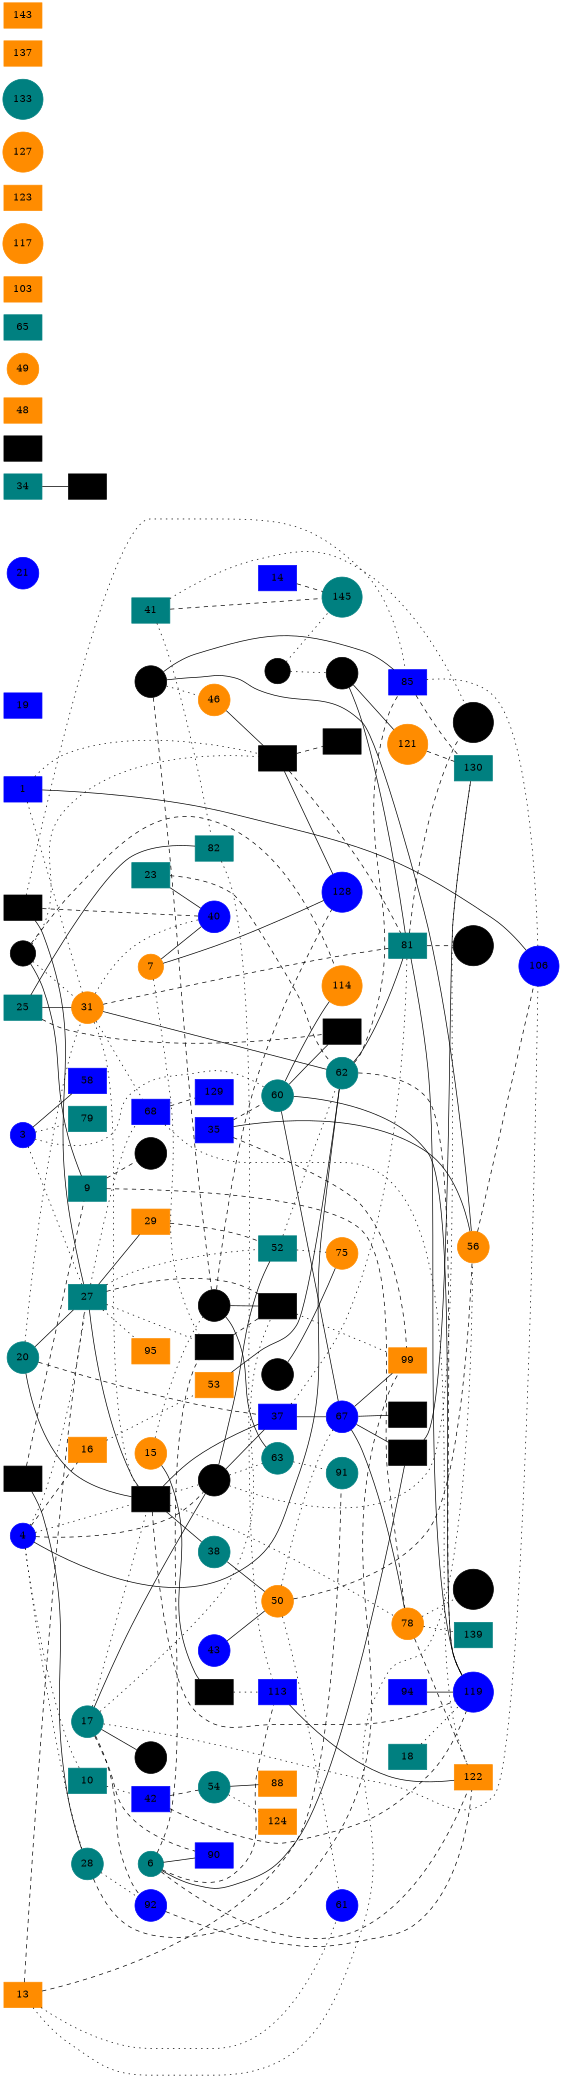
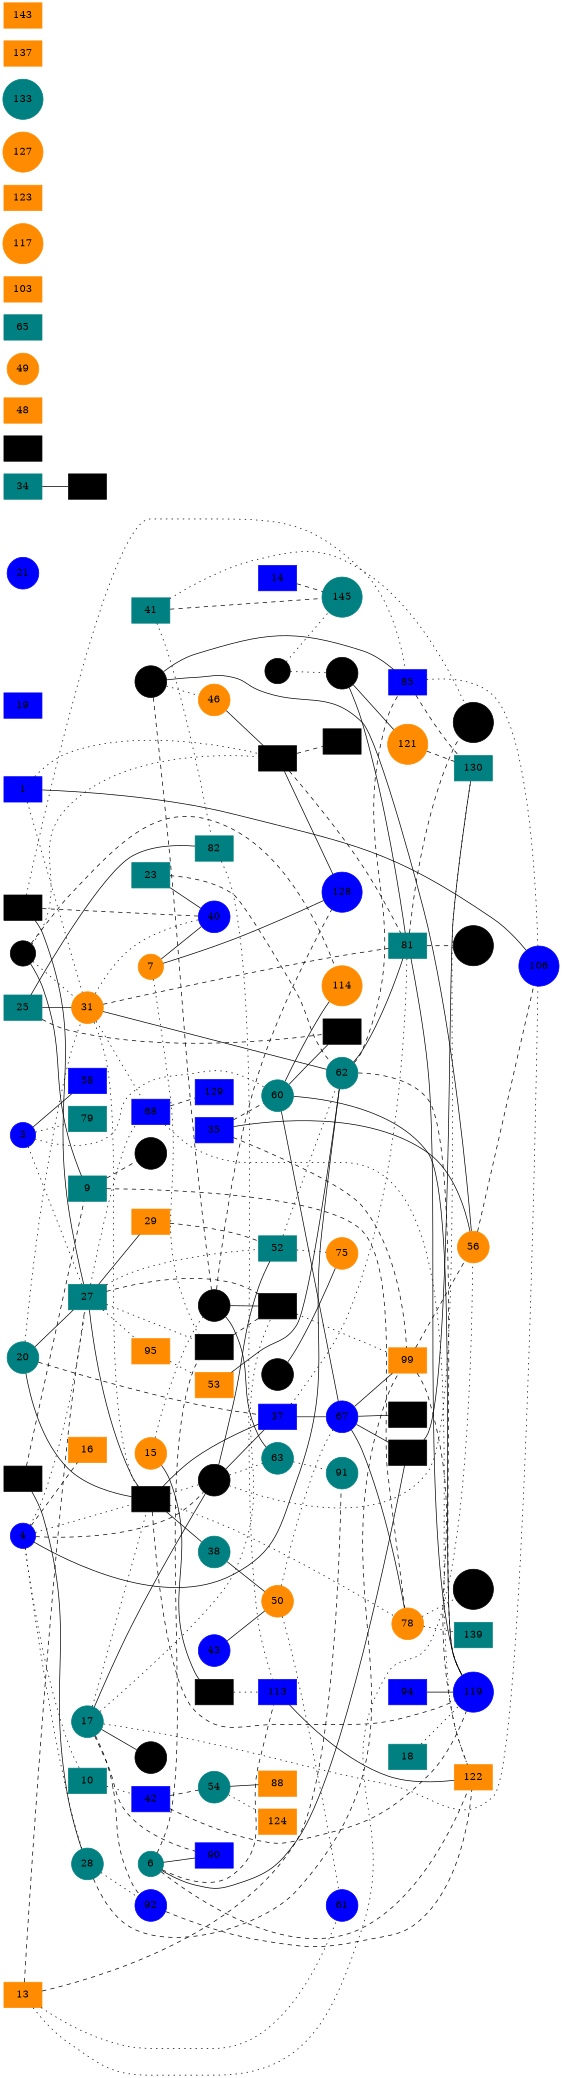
  graph {
    rankdir=LR
    node [color=darkorange shape=box style=filled]
    edge [style=dotted]
    31 [shape=circle super="+109"]
    32 [color=black super="+80"]
    62 [color=teal shape=circle super="+142"]
    40 [color=blue shape=circle super="+104"]
    81 [color=teal super="+108"]
    68 [color=blue super="+96"]
    1 [color=blue]
    59 [color=black super="+101"]
    106 [color=blue shape=circle]
    128 [color=blue shape=circle]
    110 [color=black]
    2 [color=black shape=circle super="+12"]
    11 [color=black shape=circle]
    145 [color=teal shape=circle]
    121 [shape=circle]
    3 [color=blue shape=circle super="+66"]
    27 [color=teal super="+132"]
    58 [color=blue]
    60 [color=teal shape=circle super="+87"]
    79 [color=teal]
    33 [color=black super="+89"]
    51 [color=black]
    29 [super="+74"]
    52 [color=teal super="+141"]
    95
    114 [shape=circle]
    119 [color=blue shape=circle super="+120"]
    98 [color=black]
    67 [color=blue shape=circle super="+105"]
    4 [color=blue shape=circle super="+100"]
    10 [color=teal]
    16
    28 [color=teal shape=circle]
    36 [color=black shape=circle super="+77"]
    42 [color=blue super="+111"]
    53
    92 [color=blue shape=circle]
    99 [super="+102"]
    78 [shape=circle super="+116"]
    37 [color=blue super="+131"]
    38 [color=teal shape=circle super="+144"]
    63 [color=teal shape=circle]
    130 [color=teal]
    85 [color=blue super="+86"]
    5 [color=black shape=circle super="+22"]
    9 [color=teal super="+70"]
    30 [color=black shape=circle]
    6 [color=teal shape=circle]
    73 [color=black]
    90 [color=blue]
    113 [color=blue super="+140"]
    122 [super="+138"]
    7 [shape=circle super="+72"]
    8 [color=black]
    107 [color=black shape=circle]
    139 [color=teal]
    54 [color=teal shape=circle super="+57"]
    136 [color=black shape=circle]
    118 [color=black shape=circle]
    13 [super="+126"]
    56 [shape=circle super="+69"]
    61 [color=blue shape=circle]
    91 [color=teal shape=circle]
    14 [color=blue]
    45 [color=black shape=circle super="+84"]
    15 [shape=circle]
    71 [color=black]
    17 [color=teal shape=circle super="+112"]
    76 [color=black shape=circle]
    18 [color=teal super="+47"]
    19 [color=blue]
    20 [color=teal shape=circle super="+83"]
    21 [color=blue shape=circle]
    23 [color=teal]
    24 [color=black shape=circle super="+93"]
    46 [shape=circle]
    25 [color=teal super="+135"]
    82 [color=teal super="+125"]
    26 [color=black]
    75 [shape=circle]
    129 [color=blue]
    50 [shape=circle super="+64"]
    34 [color=teal]
    134 [color=black]
    35 [color=blue super="+115"]
    97 [color=black]
    39 [color=black]
    41 [color=teal super="+55"]
    88
    124
    43 [color=blue shape=circle]
    44 [color=black shape=circle]
    48
    49 [shape=circle]
    65 [color=teal]
    94 [color=blue]
    103
    117 [shape=circle]
    123
    127 [shape=circle]
    133 [color=teal shape=circle]
    137
    143
    31 -- 32
    31 -- 62 [style=solid]
    31 -- 40
    31 -- 81 [style=dashed]
    31 -- 68
    32 -- 119 [style=dashed]
    32 -- 36
    32 -- 78
    32 -- 37 [style=solid]
    32 -- 38 [style=solid]
    62 -- 81 [style=solid]
    62 -- 119 [style=dashed]
    62 -- 85 [style=dashed]
    81 -- 119 [style=solid]
    81 -- 136 [style=dashed]
    81 -- 118 [style=dashed]
    68 -- 122
    68 -- 129 [style=dashed]
    1 -- 31
    1 -- 59
    1 -- 106 [style=solid]
    59 -- 81 [style=dashed]
    59 -- 128 [style=solid]
    59 -- 110 [style=dashed]
    2 -- 11
    2 -- 145
    11 -- 81 [style=solid]
    11 -- 121 [style=solid]
    121 -- 130 [style=dashed]
    3 -- 27
    3 -- 58 [style=solid]
    3 -- 60
    3 -- 79
    27 -- 32 [style=solid]
    27 -- 68
    27 -- 33
    27 -- 51 [style=dashed]
    27 -- 29 [style=solid]
    27 -- 52
    27 -- 95
    60 -- 114 [style=solid]
    60 -- 119 [style=solid]
    60 -- 98 [style=solid]
    60 -- 67 [style=solid]
    33 -- 51 [style=dashed]
    51 -- 99
    29 -- 52 [style=dashed]
    52 -- 62
    52 -- 75
    67 -- 99 [style=solid]
    67 -- 78 [style=solid]
    67 -- 73 [style=solid]
    67 -- 97 [style=solid]
    4 -- 32
    4 -- 62 [style=solid]
    4 -- 27
    4 -- 10
    4 -- 16 [style=dashed]
    4 -- 28
    4 -- 36 [style=dashed]
    10 -- 42
-   16 -- 53
+   95 -- 53
    28 -- 92
    28 -- 99 [style=dashed]
    36 -- 52 [style=solid]
    36 -- 37 [style=solid]
    36 -- 63
    36 -- 130
    42 -- 119 [style=dashed]
    42 -- 54 [style=dashed]
    53 -- 62 [style=solid]
    92 -- 122 [style=dashed]
-   78 -- 122 [style=dashed]
+   99 -- 122 [style=dashed]
    78 -- 107
    78 -- 139
    37 -- 81
    37 -- 67 [style=solid]
    38 -- 50 [style=solid]
    63 -- 91
    85 -- 106
    85 -- 130 [style=dashed]
    5 -- 31
    5 -- 59
    5 -- 114 [style=dashed]
    5 -- 9 [style=solid]
    9 -- 78 [style=dashed]
    9 -- 30 [style=dashed]
    6 -- 33 [style=dashed]
    6 -- 73 [style=solid]
    6 -- 90 [style=solid]
    6 -- 113 [style=dashed]
    6 -- 122 [style=dashed]
    73 -- 130 [style=solid]
    113 -- 122 [style=solid]
    7 -- 40 [style=solid]
    7 -- 128 [style=solid]
    7 -- 33
    8 -- 28 [style=solid]
    8 -- 9 [style=dashed]
    54 -- 88 [style=solid]
    54 -- 124
    13 -- 27 [style=dashed]
    13 -- 56
    13 -- 61
    13 -- 91 [style=dashed]
    56 -- 106 [style=dashed]
    14 -- 145 [style=dashed]
    45 -- 128 [style=dashed]
    45 -- 51 [style=solid]
    45 -- 63 [style=solid]
    15 -- 45 [weight=2]
    15 -- 71 [style=solid]
    71 -- 113
    17 -- 32
    17 -- 106
    17 -- 51
    17 -- 36 [style=solid]
    17 -- 92 [style=dashed]
    17 -- 90 [style=dashed]
    17 -- 76 [style=solid]
    18 -- 119
    20 -- 31
    20 -- 32 [style=solid]
    20 -- 27 [style=solid]
    20 -- 37 [style=dashed]
    23 -- 62 [style=dashed]
    23 -- 40 [style=solid]
    24 -- 85 [style=solid]
    24 -- 56 [style=solid]
    24 -- 45 [style=dashed]
    24 -- 46
    46 -- 59 [style=solid]
    25 -- 31 [style=solid]
    25 -- 98 [style=dashed]
    25 -- 82 [style=solid]
    82 -- 113
    26 -- 40 [style=dashed]
    26 -- 27 [style=solid]
    26 -- 85
    50 -- 67
-   50 -- 56 [style=dashed]
+   99 -- 56 [style=dashed]
    50 -- 61
    34 -- 134 [style=solid]
    35 -- 60 [style=dashed]
    35 -- 99 [style=dashed]
    35 -- 56 [style=solid]
    41 -- 145 [style=dashed]
    41 -- 136
    41 -- 82
    43 -- 50 [style=solid]
    44 -- 75 [style=solid]
    94 -- 119 [style=solid]
  }
